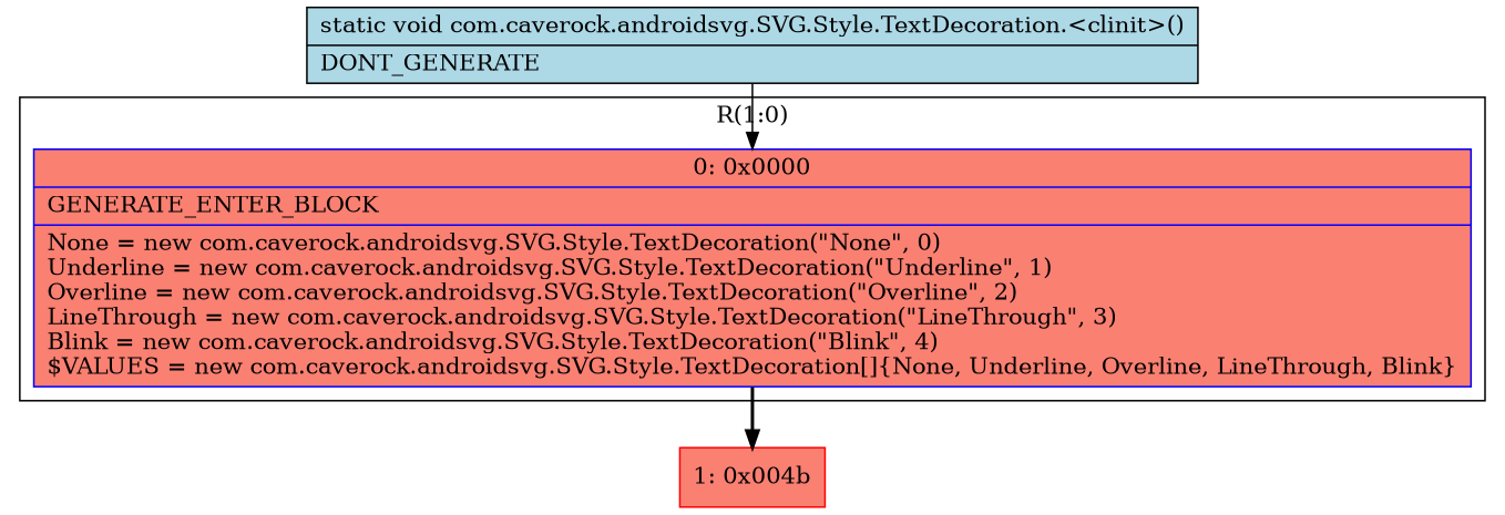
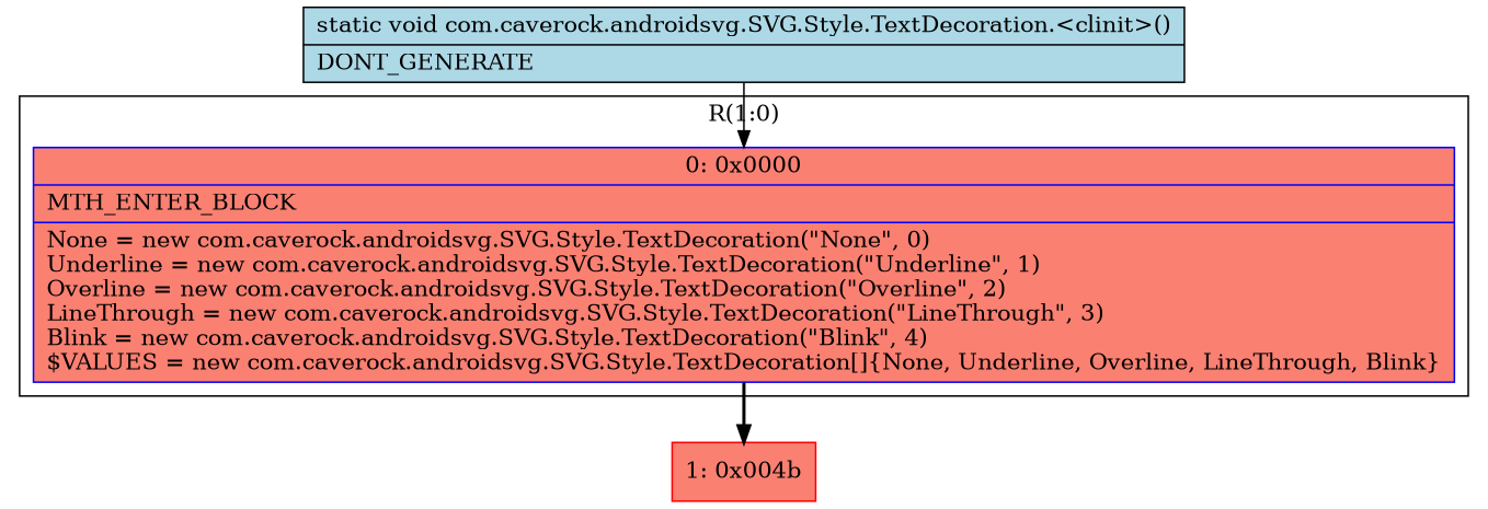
  digraph {
    node [shape=record style=filled fillcolor=salmon]
-   n1 [color=blue label="{0\:\ 0x0000|GENERATE_ENTER_BLOCK\l|None = new com.caverock.androidsvg.SVG.Style.TextDecoration(\"None\", 0)\lUnderline = new com.caverock.androidsvg.SVG.Style.TextDecoration(\"Underline\", 1)\lOverline = new com.caverock.androidsvg.SVG.Style.TextDecoration(\"Overline\", 2)\lLineThrough = new com.caverock.androidsvg.SVG.Style.TextDecoration(\"LineThrough\", 3)\lBlink = new com.caverock.androidsvg.SVG.Style.TextDecoration(\"Blink\", 4)\l$VALUES = new com.caverock.androidsvg.SVG.Style.TextDecoration[]\{None, Underline, Overline, LineThrough, Blink\}\l}"]
+   n1 [color=blue label="{0\:\ 0x0000|MTH_ENTER_BLOCK\l|None = new com.caverock.androidsvg.SVG.Style.TextDecoration(\"None\", 0)\lUnderline = new com.caverock.androidsvg.SVG.Style.TextDecoration(\"Underline\", 1)\lOverline = new com.caverock.androidsvg.SVG.Style.TextDecoration(\"Overline\", 2)\lLineThrough = new com.caverock.androidsvg.SVG.Style.TextDecoration(\"LineThrough\", 3)\lBlink = new com.caverock.androidsvg.SVG.Style.TextDecoration(\"Blink\", 4)\l$VALUES = new com.caverock.androidsvg.SVG.Style.TextDecoration[]\{None, Underline, Overline, LineThrough, Blink\}\l}"]
    n2 [color=red label="{1\:\ 0x004b}"]
    n3 [label="{static void com.caverock.androidsvg.SVG.Style.TextDecoration.\<clinit\>()  | DONT_GENERATE\l}" fillcolor=lightblue]
    subgraph cluster_1 {
      label="R(1:0)"
      n1
    }
    n1 -> n2 [style=bold]
    n3 -> n1 [style=solid]
  }
